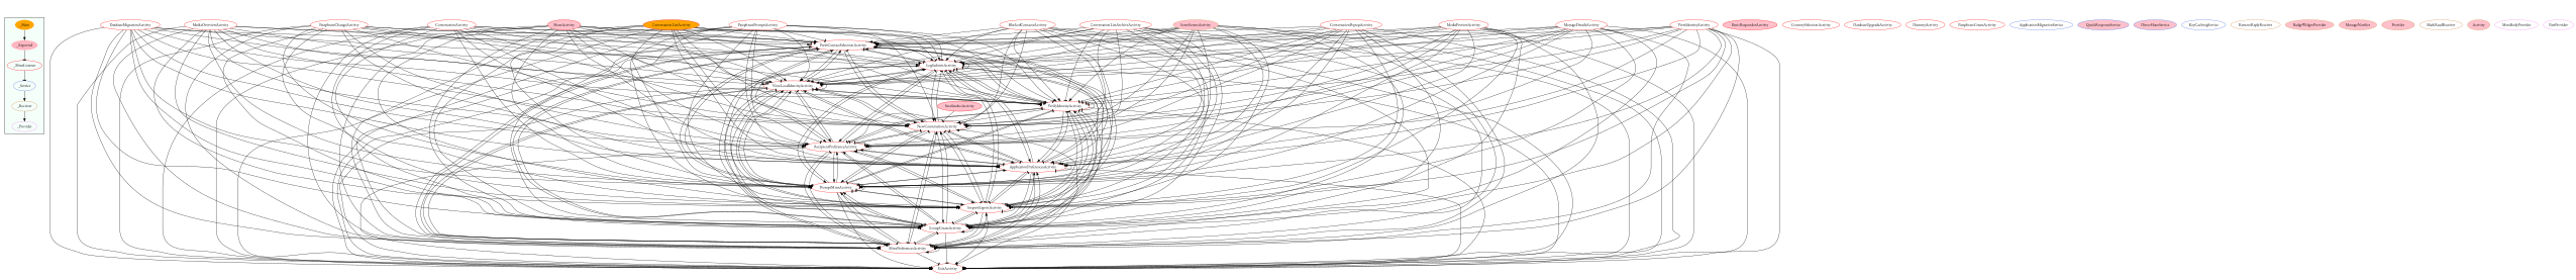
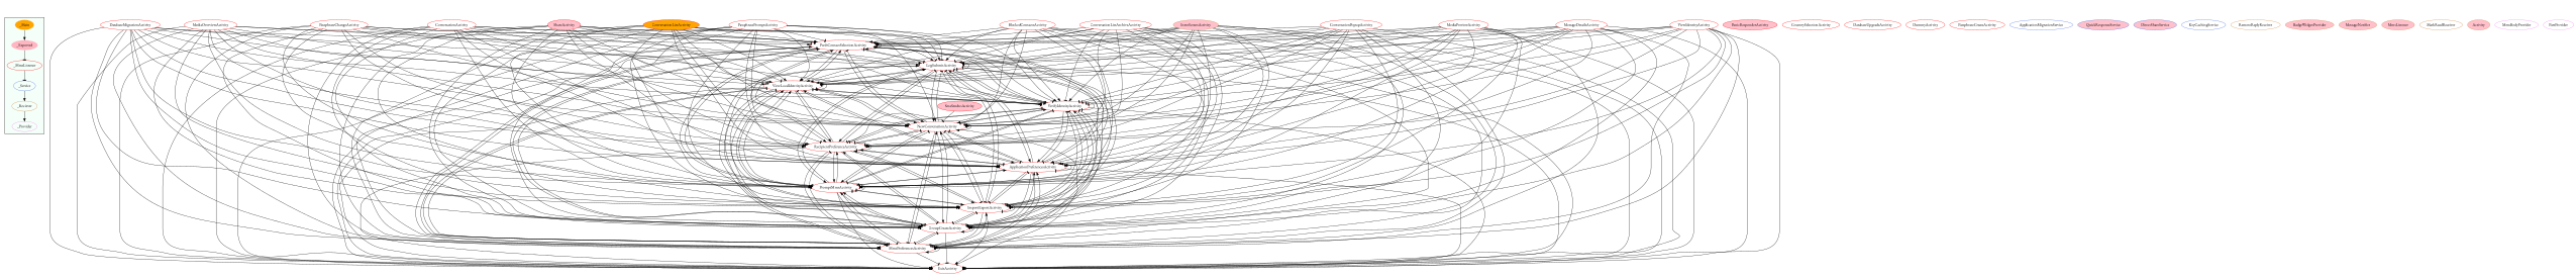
  digraph {
    fontname="EB Garamond"
    node [color=red fontname="EB Garamond"]
    edge [arrowhead=tee fontname="EB Garamond"]
    n1 [label=_MmsListener]
    _Service [color=royalblue]
    _Reciever [color=peru]
    _Provider [color=violet]
    _Main [color=mintcream fillcolor=orange style=filled]
    _Exported [color=mintcream fillcolor=lightpink style=filled]
    BlockedContactsActivity
    PushContactSelectionActivity
    LogSubmitActivity
    ViewLocalIdentityActivity
    MmsPreferencesActivity
    GroupCreateActivity
    ImportExportActivity
    PromptMmsActivity
    ApplicationPreferencesActivity
    RecipientPreferenceActivity
    NewConversationActivity
    VerifyIdentityActivity
    ExitActivity
    MessageDetailsActivity
    ShareActivity [fillcolor=pink style=filled]
    ConversationPopupActivity
    ConversationActivity
    PanicResponderActivity [fillcolor=pink style=filled]
    ConversationListArchiveActivity
    MediaPreviewActivity
    CountrySelectionActivity
    ViewIdentityActivity
    MediaOverviewActivity
    DatabaseUpgradeActivity
    PassphraseChangeActivity
    IntroScreenActivity [color=peru fillcolor=pink style=filled]
    DummyActivity
    ConversationListActivity [fillcolor=orange style=filled]
    PassphraseCreateActivity
    PassphrasePromptActivity
    DatabaseMigrationActivity
    SmsSendtoActivity [fillcolor=pink style=filled]
    ApplicationMigrationService [color=royalblue]
    QuickResponseService [color=royalblue fillcolor=pink style=filled]
    DirectShareService [color=royalblue fillcolor=pink style=filled]
    KeyCachingService [color=royalblue]
    RemoteReplyReceiver [color=peru]
    BadgeWidgetProvider [color=peru fillcolor=pink style=filled]
    MessageNotifier [color=peru fillcolor=pink style=filled]
-   MmsListener [color=peru fillcolor=pink style=filled label=Provider]
+   MmsListener [color=peru fillcolor=pink style=filled]
    MarkReadReceiver [color=peru]
    n48 [color=peru fillcolor=pink label=Activity style=filled]
    MmsBodyProvider [color=violet]
    PartProvider [color=violet]
    subgraph cluster_1 {
      bgcolor=mintcream
      n1
      _Service
      _Reciever
      _Provider
      _Main
      _Exported
    }
    n1 -> _Service
    _Service -> _Reciever [arrowhead=normal]
    _Reciever -> _Provider [arrowhead=normal]
    _Main -> _Exported [arrowhead=normal]
    _Exported -> n1
    BlockedContactsActivity -> PushContactSelectionActivity [arrowhead=normal]
    BlockedContactsActivity -> LogSubmitActivity [arrowhead=normal]
    BlockedContactsActivity -> ViewLocalIdentityActivity [arrowhead=normal]
    BlockedContactsActivity -> MmsPreferencesActivity
    BlockedContactsActivity -> GroupCreateActivity
    BlockedContactsActivity -> ImportExportActivity
    BlockedContactsActivity -> PromptMmsActivity
    BlockedContactsActivity -> ApplicationPreferencesActivity [arrowhead=normal]
    BlockedContactsActivity -> RecipientPreferenceActivity
    BlockedContactsActivity -> NewConversationActivity
    BlockedContactsActivity -> VerifyIdentityActivity [arrowhead=normal]
    BlockedContactsActivity -> ExitActivity
    PushContactSelectionActivity -> PushContactSelectionActivity [arrowhead=normal]
    PushContactSelectionActivity -> LogSubmitActivity
    PushContactSelectionActivity -> ViewLocalIdentityActivity [arrowhead=normal]
    PushContactSelectionActivity -> MmsPreferencesActivity
    PushContactSelectionActivity -> GroupCreateActivity
    PushContactSelectionActivity -> ImportExportActivity
    PushContactSelectionActivity -> PromptMmsActivity
    PushContactSelectionActivity -> ApplicationPreferencesActivity
    PushContactSelectionActivity -> RecipientPreferenceActivity [arrowhead=normal]
    PushContactSelectionActivity -> NewConversationActivity [arrowhead=normal]
    PushContactSelectionActivity -> VerifyIdentityActivity
    PushContactSelectionActivity -> ExitActivity [arrowhead=normal]
    LogSubmitActivity -> PushContactSelectionActivity
    LogSubmitActivity -> LogSubmitActivity
    LogSubmitActivity -> ViewLocalIdentityActivity [arrowhead=normal]
    LogSubmitActivity -> MmsPreferencesActivity
    LogSubmitActivity -> GroupCreateActivity
    LogSubmitActivity -> ImportExportActivity
    LogSubmitActivity -> PromptMmsActivity [arrowhead=normal]
    LogSubmitActivity -> ApplicationPreferencesActivity [arrowhead=normal]
    LogSubmitActivity -> RecipientPreferenceActivity [arrowhead=normal]
    LogSubmitActivity -> NewConversationActivity [arrowhead=normal]
    LogSubmitActivity -> VerifyIdentityActivity
    LogSubmitActivity -> ExitActivity
    ViewLocalIdentityActivity -> PushContactSelectionActivity [arrowhead=normal]
    ViewLocalIdentityActivity -> LogSubmitActivity [arrowhead=normal]
    ViewLocalIdentityActivity -> ViewLocalIdentityActivity
    ViewLocalIdentityActivity -> MmsPreferencesActivity [arrowhead=normal]
    ViewLocalIdentityActivity -> GroupCreateActivity
    ViewLocalIdentityActivity -> ImportExportActivity
    ViewLocalIdentityActivity -> PromptMmsActivity [arrowhead=normal]
    ViewLocalIdentityActivity -> ApplicationPreferencesActivity [arrowhead=normal]
    ViewLocalIdentityActivity -> RecipientPreferenceActivity [arrowhead=normal]
    ViewLocalIdentityActivity -> NewConversationActivity [arrowhead=normal]
    ViewLocalIdentityActivity -> VerifyIdentityActivity
    ViewLocalIdentityActivity -> ExitActivity
    MmsPreferencesActivity -> PushContactSelectionActivity [arrowhead=normal]
    MmsPreferencesActivity -> LogSubmitActivity [arrowhead=normal]
    MmsPreferencesActivity -> ViewLocalIdentityActivity
    MmsPreferencesActivity -> MmsPreferencesActivity [arrowhead=normal]
    MmsPreferencesActivity -> GroupCreateActivity
    MmsPreferencesActivity -> ImportExportActivity [arrowhead=normal]
    MmsPreferencesActivity -> PromptMmsActivity [arrowhead=normal]
    MmsPreferencesActivity -> ApplicationPreferencesActivity [arrowhead=normal]
    MmsPreferencesActivity -> RecipientPreferenceActivity
    MmsPreferencesActivity -> NewConversationActivity [arrowhead=normal]
    MmsPreferencesActivity -> VerifyIdentityActivity
    MmsPreferencesActivity -> ExitActivity
    GroupCreateActivity -> PushContactSelectionActivity
    GroupCreateActivity -> LogSubmitActivity
    GroupCreateActivity -> ViewLocalIdentityActivity
    GroupCreateActivity -> MmsPreferencesActivity
    GroupCreateActivity -> GroupCreateActivity [arrowhead=normal]
    GroupCreateActivity -> ImportExportActivity
    GroupCreateActivity -> PromptMmsActivity [arrowhead=normal]
    GroupCreateActivity -> ApplicationPreferencesActivity [arrowhead=normal]
    GroupCreateActivity -> RecipientPreferenceActivity [arrowhead=normal]
    GroupCreateActivity -> NewConversationActivity [arrowhead=normal]
    GroupCreateActivity -> VerifyIdentityActivity [arrowhead=normal]
    GroupCreateActivity -> ExitActivity
    ImportExportActivity -> PushContactSelectionActivity
    ImportExportActivity -> LogSubmitActivity
    ImportExportActivity -> ViewLocalIdentityActivity [arrowhead=normal]
    ImportExportActivity -> MmsPreferencesActivity
    ImportExportActivity -> GroupCreateActivity
    ImportExportActivity -> ImportExportActivity
    ImportExportActivity -> PromptMmsActivity
    ImportExportActivity -> ApplicationPreferencesActivity
    ImportExportActivity -> RecipientPreferenceActivity [arrowhead=normal]
    ImportExportActivity -> NewConversationActivity
    ImportExportActivity -> VerifyIdentityActivity
    ImportExportActivity -> ExitActivity [arrowhead=normal]
    PromptMmsActivity -> PushContactSelectionActivity [arrowhead=normal]
    PromptMmsActivity -> LogSubmitActivity [arrowhead=normal]
    PromptMmsActivity -> ViewLocalIdentityActivity [arrowhead=normal]
    PromptMmsActivity -> MmsPreferencesActivity
    PromptMmsActivity -> GroupCreateActivity [arrowhead=normal]
    PromptMmsActivity -> ImportExportActivity [arrowhead=normal]
    PromptMmsActivity -> PromptMmsActivity
    PromptMmsActivity -> ApplicationPreferencesActivity [arrowhead=normal]
    PromptMmsActivity -> RecipientPreferenceActivity [arrowhead=normal]
    PromptMmsActivity -> NewConversationActivity
    PromptMmsActivity -> VerifyIdentityActivity
    PromptMmsActivity -> ExitActivity
    ApplicationPreferencesActivity -> PushContactSelectionActivity [arrowhead=normal]
    ApplicationPreferencesActivity -> LogSubmitActivity [arrowhead=normal]
    ApplicationPreferencesActivity -> ViewLocalIdentityActivity [arrowhead=normal]
    ApplicationPreferencesActivity -> MmsPreferencesActivity [arrowhead=normal]
    ApplicationPreferencesActivity -> GroupCreateActivity
    ApplicationPreferencesActivity -> ImportExportActivity
    ApplicationPreferencesActivity -> PromptMmsActivity [arrowhead=normal]
    ApplicationPreferencesActivity -> ApplicationPreferencesActivity
    ApplicationPreferencesActivity -> RecipientPreferenceActivity [arrowhead=normal]
    ApplicationPreferencesActivity -> NewConversationActivity
    ApplicationPreferencesActivity -> VerifyIdentityActivity
    ApplicationPreferencesActivity -> ExitActivity [arrowhead=normal]
    RecipientPreferenceActivity -> PushContactSelectionActivity [arrowhead=normal]
    RecipientPreferenceActivity -> LogSubmitActivity
    RecipientPreferenceActivity -> ViewLocalIdentityActivity
    RecipientPreferenceActivity -> MmsPreferencesActivity
    RecipientPreferenceActivity -> GroupCreateActivity
    RecipientPreferenceActivity -> ImportExportActivity [arrowhead=normal]
    RecipientPreferenceActivity -> PromptMmsActivity [arrowhead=normal]
    RecipientPreferenceActivity -> ApplicationPreferencesActivity
    RecipientPreferenceActivity -> RecipientPreferenceActivity
    RecipientPreferenceActivity -> NewConversationActivity
    RecipientPreferenceActivity -> VerifyIdentityActivity
    RecipientPreferenceActivity -> ExitActivity [arrowhead=normal]
    NewConversationActivity -> PushContactSelectionActivity
    NewConversationActivity -> LogSubmitActivity
    NewConversationActivity -> ViewLocalIdentityActivity [arrowhead=normal]
    NewConversationActivity -> MmsPreferencesActivity
    NewConversationActivity -> GroupCreateActivity [arrowhead=normal]
    NewConversationActivity -> ImportExportActivity
    NewConversationActivity -> PromptMmsActivity [arrowhead=normal]
    NewConversationActivity -> ApplicationPreferencesActivity
    NewConversationActivity -> RecipientPreferenceActivity
    NewConversationActivity -> NewConversationActivity [arrowhead=normal]
+   NewConversationActivity -> VerifyIdentityActivity [arrowhead=normal]
    NewConversationActivity -> ExitActivity
    VerifyIdentityActivity -> PushContactSelectionActivity
    VerifyIdentityActivity -> LogSubmitActivity
    VerifyIdentityActivity -> ViewLocalIdentityActivity
    VerifyIdentityActivity -> MmsPreferencesActivity
    VerifyIdentityActivity -> GroupCreateActivity
    VerifyIdentityActivity -> ImportExportActivity
    VerifyIdentityActivity -> PromptMmsActivity
    VerifyIdentityActivity -> ApplicationPreferencesActivity [arrowhead=normal]
    VerifyIdentityActivity -> RecipientPreferenceActivity
    VerifyIdentityActivity -> NewConversationActivity [arrowhead=normal]
    VerifyIdentityActivity -> VerifyIdentityActivity
    VerifyIdentityActivity -> ExitActivity
    MessageDetailsActivity -> PushContactSelectionActivity
    MessageDetailsActivity -> LogSubmitActivity
    MessageDetailsActivity -> ViewLocalIdentityActivity
    MessageDetailsActivity -> MmsPreferencesActivity
    MessageDetailsActivity -> GroupCreateActivity [arrowhead=normal]
    MessageDetailsActivity -> ImportExportActivity
    MessageDetailsActivity -> PromptMmsActivity [arrowhead=normal]
    MessageDetailsActivity -> ApplicationPreferencesActivity [arrowhead=normal]
    MessageDetailsActivity -> RecipientPreferenceActivity
    MessageDetailsActivity -> NewConversationActivity
    MessageDetailsActivity -> VerifyIdentityActivity
    MessageDetailsActivity -> ExitActivity
    ShareActivity -> PushContactSelectionActivity
    ShareActivity -> LogSubmitActivity
    ShareActivity -> ViewLocalIdentityActivity
    ShareActivity -> MmsPreferencesActivity [arrowhead=normal]
    ShareActivity -> GroupCreateActivity [arrowhead=normal]
    ShareActivity -> ImportExportActivity [arrowhead=normal]
    ShareActivity -> PromptMmsActivity [arrowhead=normal]
    ShareActivity -> ApplicationPreferencesActivity [arrowhead=normal]
    ShareActivity -> RecipientPreferenceActivity [arrowhead=normal]
    ShareActivity -> NewConversationActivity [arrowhead=normal]
    ShareActivity -> VerifyIdentityActivity
    ShareActivity -> ExitActivity [arrowhead=normal]
    ConversationPopupActivity -> PushContactSelectionActivity [arrowhead=normal]
    ConversationPopupActivity -> LogSubmitActivity [arrowhead=normal]
    ConversationPopupActivity -> ViewLocalIdentityActivity
    ConversationPopupActivity -> MmsPreferencesActivity [arrowhead=normal]
    ConversationPopupActivity -> GroupCreateActivity [arrowhead=normal]
    ConversationPopupActivity -> ImportExportActivity
    ConversationPopupActivity -> PromptMmsActivity [arrowhead=normal]
    ConversationPopupActivity -> ApplicationPreferencesActivity [arrowhead=normal]
    ConversationPopupActivity -> RecipientPreferenceActivity
    ConversationPopupActivity -> NewConversationActivity
    ConversationPopupActivity -> VerifyIdentityActivity
    ConversationPopupActivity -> ExitActivity
    ConversationActivity -> PushContactSelectionActivity
    ConversationActivity -> LogSubmitActivity [arrowhead=normal]
    ConversationActivity -> ViewLocalIdentityActivity
    ConversationActivity -> MmsPreferencesActivity [arrowhead=normal]
    ConversationActivity -> GroupCreateActivity
    ConversationActivity -> ImportExportActivity [arrowhead=normal]
    ConversationActivity -> PromptMmsActivity [arrowhead=normal]
    ConversationActivity -> ApplicationPreferencesActivity [arrowhead=normal]
    ConversationActivity -> RecipientPreferenceActivity [arrowhead=normal]
    ConversationActivity -> NewConversationActivity [arrowhead=normal]
    ConversationActivity -> VerifyIdentityActivity
    ConversationActivity -> ExitActivity [arrowhead=normal]
    ConversationListArchiveActivity -> PushContactSelectionActivity [arrowhead=normal]
    ConversationListArchiveActivity -> LogSubmitActivity
    ConversationListArchiveActivity -> ViewLocalIdentityActivity [arrowhead=normal]
    ConversationListArchiveActivity -> MmsPreferencesActivity
    ConversationListArchiveActivity -> GroupCreateActivity
    ConversationListArchiveActivity -> ImportExportActivity
    ConversationListArchiveActivity -> PromptMmsActivity [arrowhead=normal]
    ConversationListArchiveActivity -> ApplicationPreferencesActivity
    ConversationListArchiveActivity -> RecipientPreferenceActivity
    ConversationListArchiveActivity -> NewConversationActivity
    ConversationListArchiveActivity -> VerifyIdentityActivity
    ConversationListArchiveActivity -> ExitActivity
    MediaPreviewActivity -> PushContactSelectionActivity [arrowhead=normal]
    MediaPreviewActivity -> LogSubmitActivity
    MediaPreviewActivity -> ViewLocalIdentityActivity
    MediaPreviewActivity -> MmsPreferencesActivity
    MediaPreviewActivity -> GroupCreateActivity [arrowhead=normal]
    MediaPreviewActivity -> ImportExportActivity
    MediaPreviewActivity -> PromptMmsActivity
    MediaPreviewActivity -> ApplicationPreferencesActivity [arrowhead=normal]
    MediaPreviewActivity -> RecipientPreferenceActivity [arrowhead=normal]
    MediaPreviewActivity -> NewConversationActivity [arrowhead=normal]
    MediaPreviewActivity -> VerifyIdentityActivity
    MediaPreviewActivity -> ExitActivity [arrowhead=normal]
    ViewIdentityActivity -> PushContactSelectionActivity
    ViewIdentityActivity -> LogSubmitActivity
    ViewIdentityActivity -> ViewLocalIdentityActivity
    ViewIdentityActivity -> MmsPreferencesActivity
    ViewIdentityActivity -> GroupCreateActivity
    ViewIdentityActivity -> ImportExportActivity
    ViewIdentityActivity -> PromptMmsActivity [arrowhead=normal]
    ViewIdentityActivity -> ApplicationPreferencesActivity
    ViewIdentityActivity -> RecipientPreferenceActivity
    ViewIdentityActivity -> NewConversationActivity
    ViewIdentityActivity -> VerifyIdentityActivity
    ViewIdentityActivity -> ExitActivity
    MediaOverviewActivity -> PushContactSelectionActivity
    MediaOverviewActivity -> LogSubmitActivity
    MediaOverviewActivity -> ViewLocalIdentityActivity
    MediaOverviewActivity -> MmsPreferencesActivity [arrowhead=normal]
    MediaOverviewActivity -> GroupCreateActivity
    MediaOverviewActivity -> ImportExportActivity [arrowhead=normal]
    MediaOverviewActivity -> PromptMmsActivity
    MediaOverviewActivity -> ApplicationPreferencesActivity [arrowhead=normal]
    MediaOverviewActivity -> RecipientPreferenceActivity [arrowhead=normal]
    MediaOverviewActivity -> NewConversationActivity [arrowhead=normal]
    MediaOverviewActivity -> VerifyIdentityActivity
    MediaOverviewActivity -> ExitActivity
    PassphraseChangeActivity -> PushContactSelectionActivity
    PassphraseChangeActivity -> LogSubmitActivity [arrowhead=normal]
    PassphraseChangeActivity -> ViewLocalIdentityActivity [arrowhead=normal]
    PassphraseChangeActivity -> MmsPreferencesActivity
    PassphraseChangeActivity -> GroupCreateActivity [arrowhead=normal]
    PassphraseChangeActivity -> ImportExportActivity [arrowhead=normal]
    PassphraseChangeActivity -> PromptMmsActivity
    PassphraseChangeActivity -> ApplicationPreferencesActivity
    PassphraseChangeActivity -> RecipientPreferenceActivity
    PassphraseChangeActivity -> NewConversationActivity [arrowhead=normal]
    PassphraseChangeActivity -> VerifyIdentityActivity
    PassphraseChangeActivity -> ExitActivity
    IntroScreenActivity -> PushContactSelectionActivity [arrowhead=normal]
    IntroScreenActivity -> LogSubmitActivity [arrowhead=normal]
    IntroScreenActivity -> ViewLocalIdentityActivity [arrowhead=normal]
    IntroScreenActivity -> MmsPreferencesActivity [arrowhead=normal]
    IntroScreenActivity -> GroupCreateActivity [arrowhead=normal]
    IntroScreenActivity -> ImportExportActivity [arrowhead=normal]
    IntroScreenActivity -> PromptMmsActivity
    IntroScreenActivity -> ApplicationPreferencesActivity [arrowhead=normal]
    IntroScreenActivity -> RecipientPreferenceActivity [arrowhead=normal]
    IntroScreenActivity -> NewConversationActivity [arrowhead=normal]
    IntroScreenActivity -> VerifyIdentityActivity [arrowhead=normal]
    IntroScreenActivity -> ExitActivity [arrowhead=normal]
    ConversationListActivity -> PushContactSelectionActivity [arrowhead=normal]
    ConversationListActivity -> LogSubmitActivity [arrowhead=normal]
    ConversationListActivity -> ViewLocalIdentityActivity [arrowhead=normal]
    ConversationListActivity -> MmsPreferencesActivity
    ConversationListActivity -> GroupCreateActivity
    ConversationListActivity -> ImportExportActivity [arrowhead=normal]
    ConversationListActivity -> PromptMmsActivity [arrowhead=normal]
    ConversationListActivity -> ApplicationPreferencesActivity [arrowhead=normal]
    ConversationListActivity -> RecipientPreferenceActivity [arrowhead=normal]
    ConversationListActivity -> NewConversationActivity [arrowhead=normal]
    ConversationListActivity -> VerifyIdentityActivity
    ConversationListActivity -> ExitActivity [arrowhead=normal]
    PassphrasePromptActivity -> PushContactSelectionActivity
    PassphrasePromptActivity -> LogSubmitActivity
    PassphrasePromptActivity -> ViewLocalIdentityActivity [arrowhead=normal]
    PassphrasePromptActivity -> MmsPreferencesActivity [arrowhead=normal]
    PassphrasePromptActivity -> GroupCreateActivity [arrowhead=normal]
    PassphrasePromptActivity -> ImportExportActivity [arrowhead=normal]
    PassphrasePromptActivity -> PromptMmsActivity
    PassphrasePromptActivity -> ApplicationPreferencesActivity
    PassphrasePromptActivity -> RecipientPreferenceActivity
    PassphrasePromptActivity -> NewConversationActivity [arrowhead=normal]
    PassphrasePromptActivity -> VerifyIdentityActivity [arrowhead=normal]
    PassphrasePromptActivity -> ExitActivity [arrowhead=normal]
    DatabaseMigrationActivity -> PushContactSelectionActivity [arrowhead=normal]
    DatabaseMigrationActivity -> LogSubmitActivity [arrowhead=normal]
    DatabaseMigrationActivity -> ViewLocalIdentityActivity [arrowhead=normal]
    DatabaseMigrationActivity -> MmsPreferencesActivity
    DatabaseMigrationActivity -> GroupCreateActivity
    DatabaseMigrationActivity -> ImportExportActivity
    DatabaseMigrationActivity -> PromptMmsActivity
    DatabaseMigrationActivity -> ApplicationPreferencesActivity
    DatabaseMigrationActivity -> RecipientPreferenceActivity [arrowhead=normal]
    DatabaseMigrationActivity -> NewConversationActivity
    DatabaseMigrationActivity -> VerifyIdentityActivity [arrowhead=normal]
    DatabaseMigrationActivity -> ExitActivity [arrowhead=normal]
    SmsSendtoActivity -> NewConversationActivity
  }
